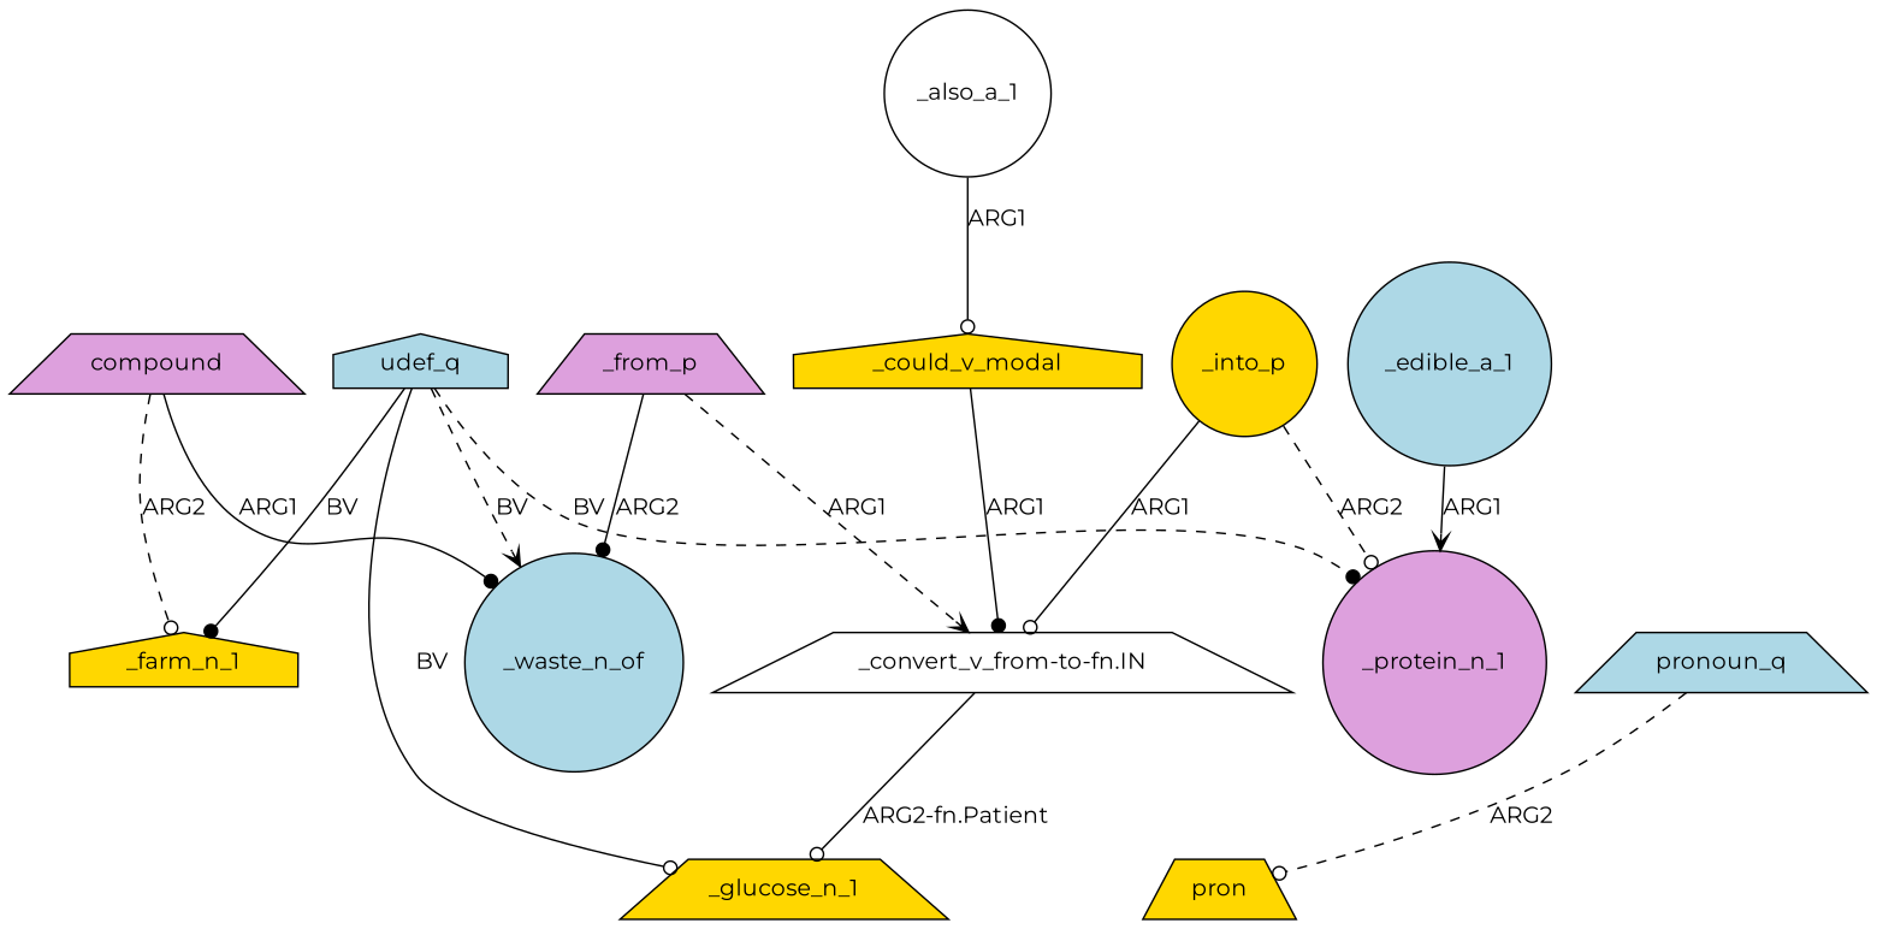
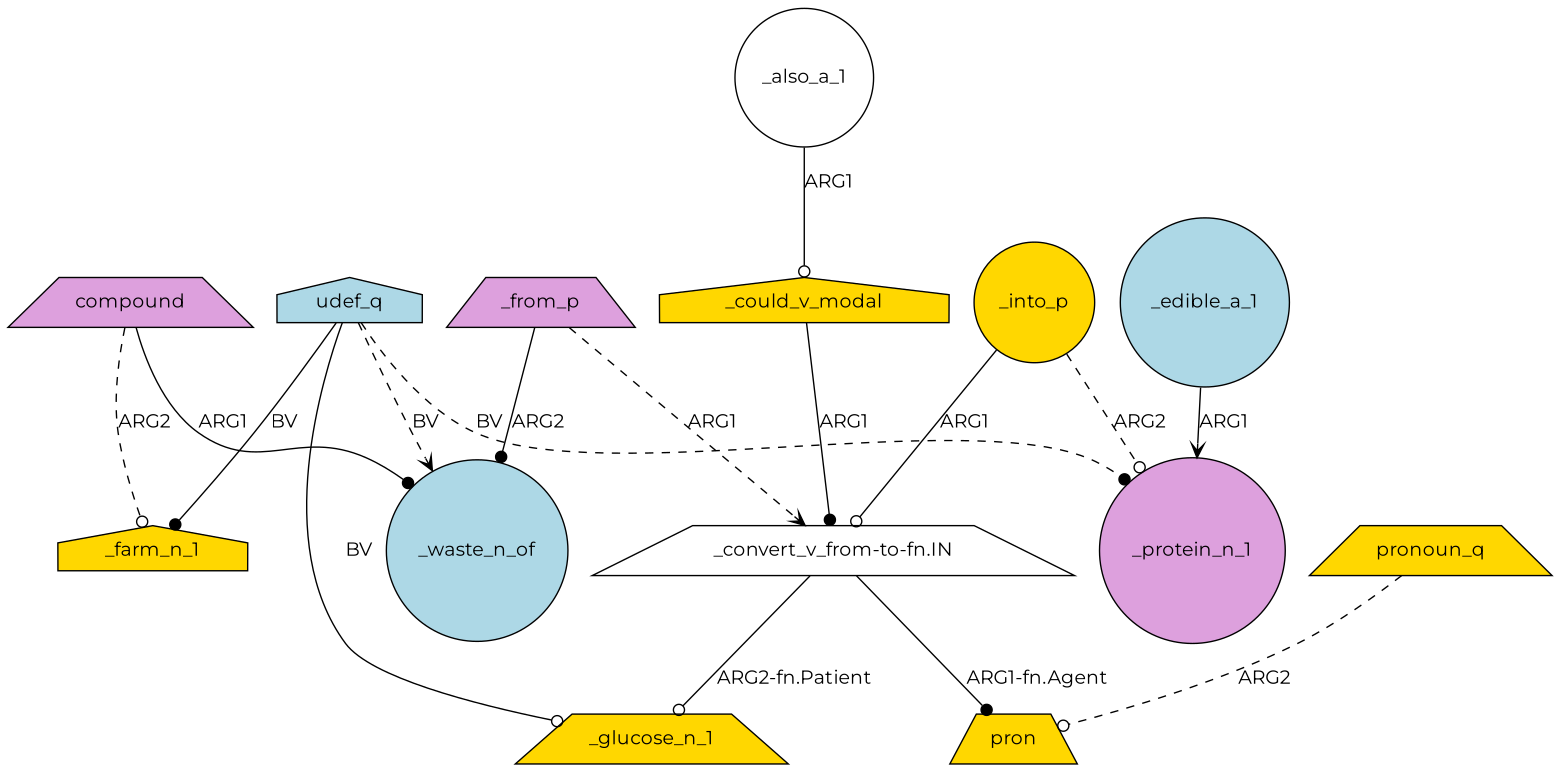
  digraph {
    fontname=Montserrat
    node [fillcolor=gold fontname=Montserrat shape=trapezium style=filled]
    edge [arrowhead=odot fontname=Montserrat style=solid]
    _also_a_1 [fillcolor=white shape=circle]
    _could_v_modal [shape=house]
    "_convert_v_from-to-fn.IN" [fillcolor=white]
    _glucose_n_1
    pron
    _waste_n_of [fillcolor=lightblue shape=circle]
    compound [fillcolor=plum]
    _farm_n_1 [shape=house]
    udef_q [fillcolor=lightblue shape=house]
    _protein_n_1 [fillcolor=plum shape=circle]
    _from_p [fillcolor=plum]
    _edible_a_1 [fillcolor=lightblue shape=circle]
    _into_p [shape=circle]
-   pronoun_q [fillcolor=lightblue]
+   pronoun_q
    _also_a_1 -> _could_v_modal [label=ARG1]
    _could_v_modal -> "_convert_v_from-to-fn.IN" [arrowhead=dot label=ARG1]
    "_convert_v_from-to-fn.IN" -> _glucose_n_1 [label="ARG2-fn.Patient"]
+   "_convert_v_from-to-fn.IN" -> pron [arrowhead=dot label="ARG1-fn.Agent"]
    compound -> _waste_n_of [arrowhead=dot label=ARG1]
    compound -> _farm_n_1 [label=ARG2 style=dashed]
    udef_q -> _glucose_n_1 [label=BV]
    udef_q -> _waste_n_of [arrowhead=vee label=BV style=dashed]
    udef_q -> _farm_n_1 [arrowhead=dot label=BV]
    udef_q -> _protein_n_1 [arrowhead=dot label=BV style=dashed]
    _from_p -> "_convert_v_from-to-fn.IN" [arrowhead=vee label=ARG1 style=dashed]
    _from_p -> _waste_n_of [arrowhead=dot label=ARG2]
    _edible_a_1 -> _protein_n_1 [arrowhead=vee label=ARG1]
    _into_p -> "_convert_v_from-to-fn.IN" [label=ARG1]
    _into_p -> _protein_n_1 [label=ARG2 style=dashed]
    pronoun_q -> pron [label=ARG2 style=dashed]
  }
